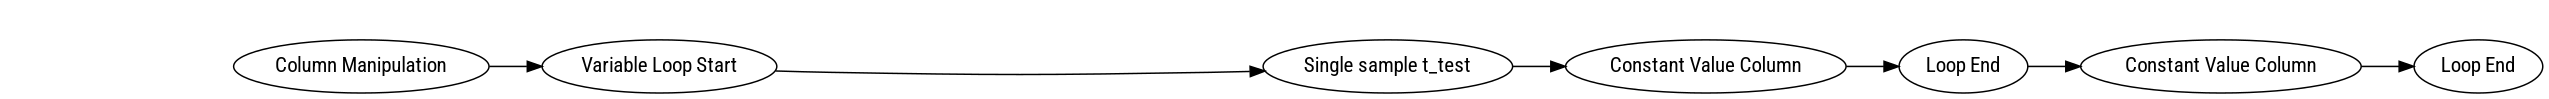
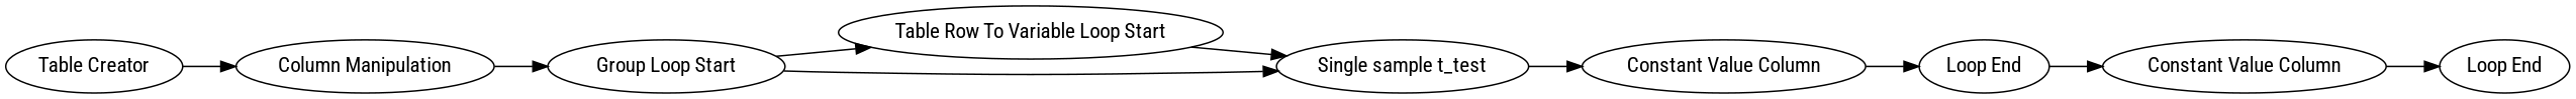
  digraph {
    fontname="Roboto Condensed"
    rankdir=LR
    node [fontname="Roboto Condensed"]
    edge [fontname="Roboto Condensed"]
    n1 [label="Constant Value Column"]
    n2 [label="Loop End"]
+   n3 [label="Table Creator"]
    n4 [label="Column Manipulation"]
+   n5 [label="Table Row To Variable Loop Start"]
    n6 [label="Single sample t_test"]
-   n7 [label="Variable Loop Start"]
+   n7 [label="Group Loop Start"]
    n8 [label="Constant Value Column"]
    n9 [label="Loop End"]
    n1 -> n2
+   n3 -> n4
    n4 -> n7
+   n5 -> n6
    n6 -> n8
+   n7 -> n5
    n7 -> n6
    n8 -> n9
    n9 -> n1
  }
